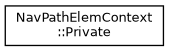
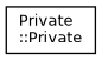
  digraph {
    rankdir=LR
-   n1 [color=black fillcolor=white fontname=Helvetica fontsize=10 height=0.2 label="NavPathElemContext\l::Private" shape=record style=filled width=0.4]
+   n1 [color=black fillcolor=white fontname=Helvetica fontsize=10 height=0.2 label="Private\l::Private" shape=record style=filled width=0.4]
  }
